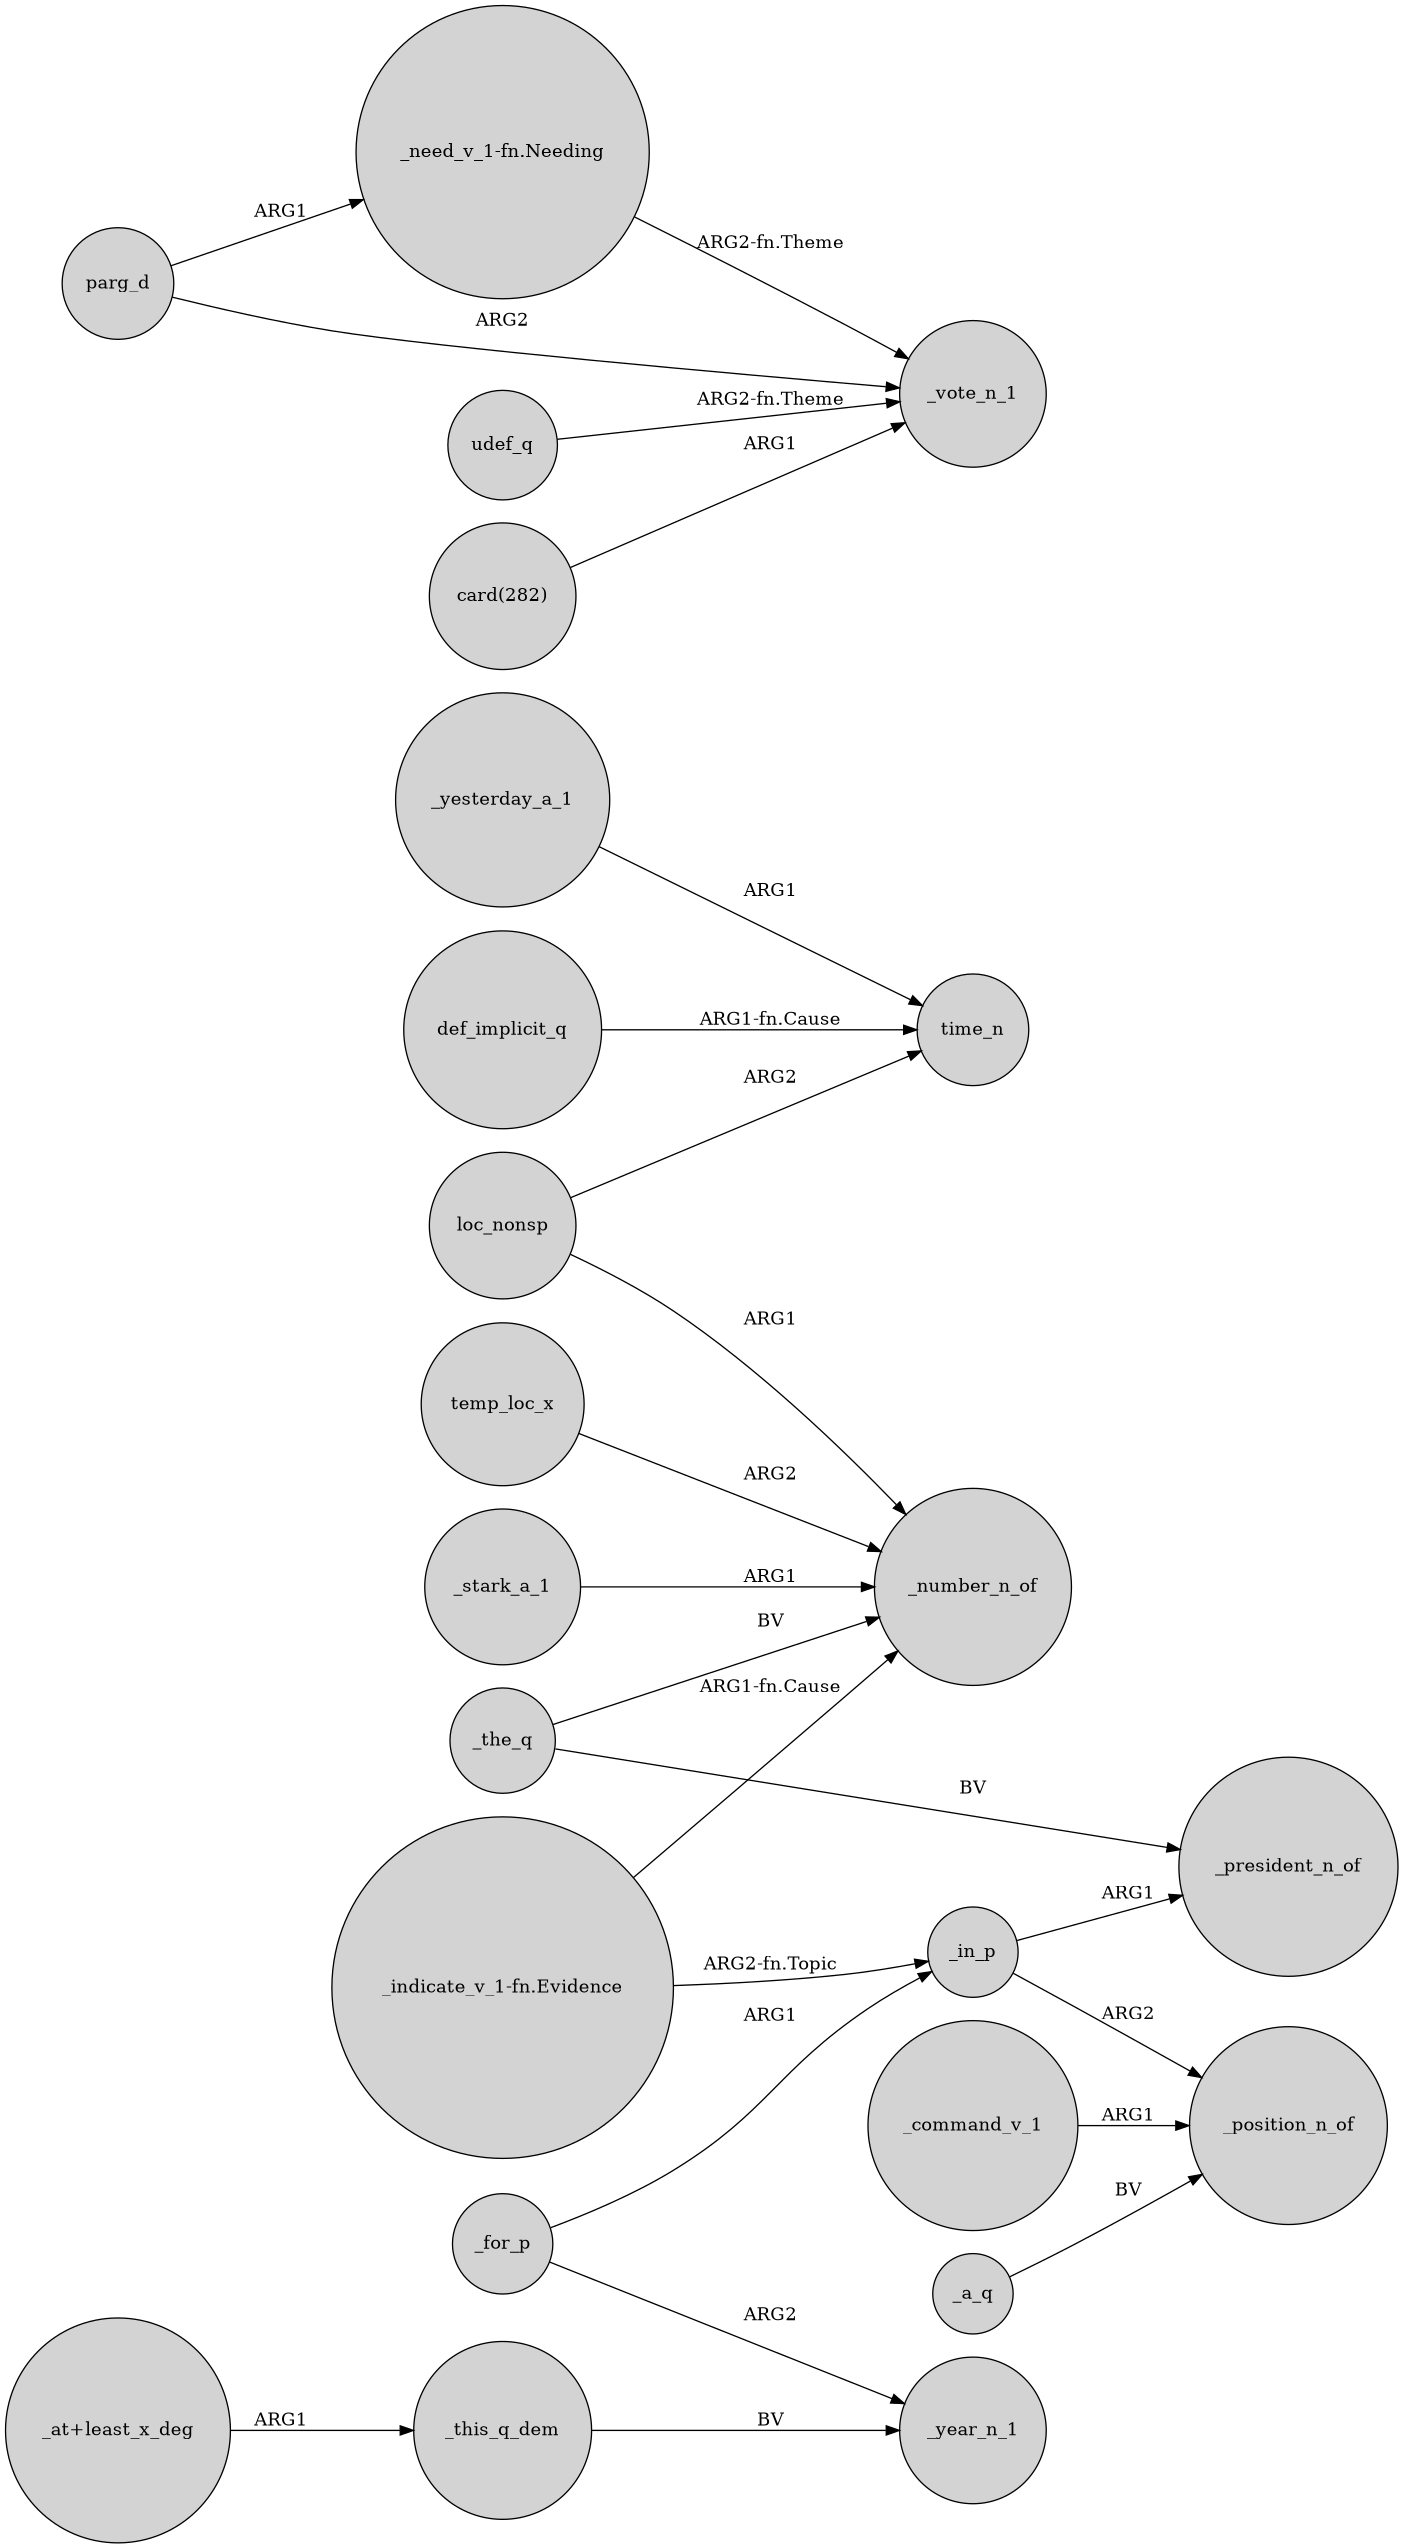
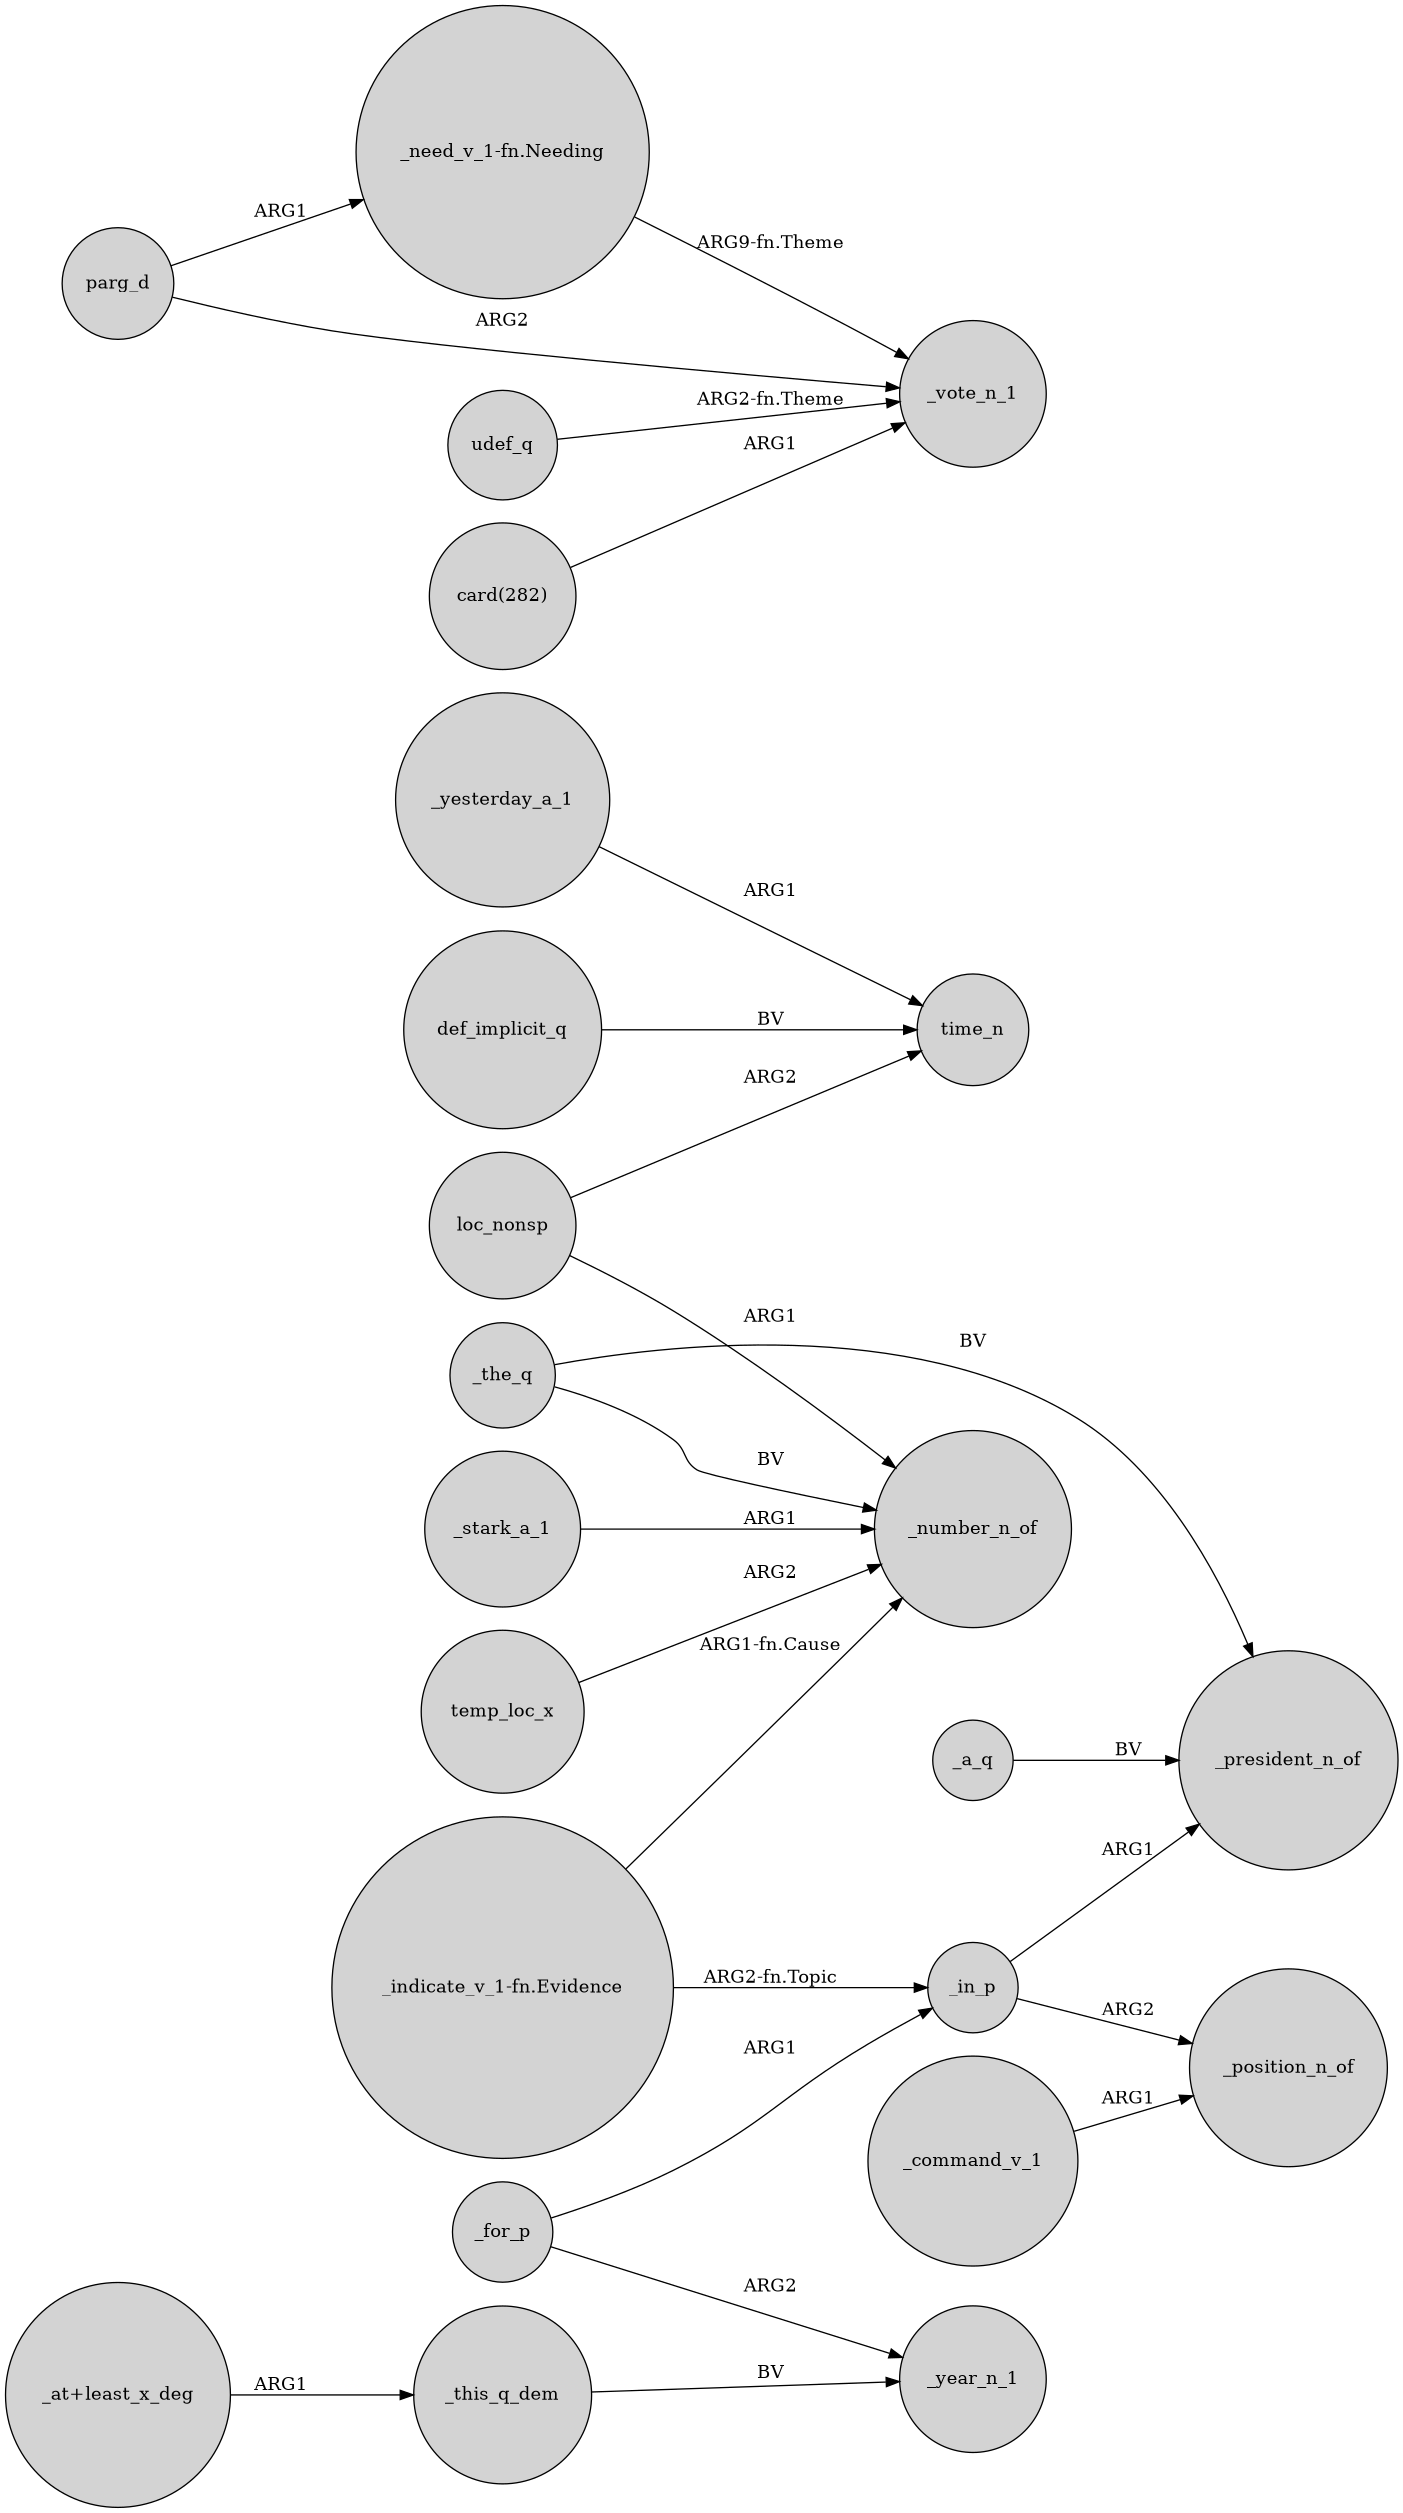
  digraph {
    rankdir=LR
    node [shape=circle style=filled]
    _yesterday_a_1
    time_n
    _in_p
    _president_n_of
    _position_n_of
    _for_p
    _year_n_1
    def_implicit_q
    _this_q_dem
    temp_loc_x
    _number_n_of
    "_need_v_1-fn.Needing"
    _vote_n_1
    "_at+least_x_deg"
    _the_q
    _command_v_1
    loc_nonsp
    parg_d
    _a_q
    "_indicate_v_1-fn.Evidence"
    _stark_a_1
    udef_q
    "card(282)"
    _yesterday_a_1 -> time_n [label=ARG1]
    _in_p -> _president_n_of [label=ARG1]
    _in_p -> _position_n_of [label=ARG2]
    _for_p -> _in_p [label=ARG1]
    _for_p -> _year_n_1 [label=ARG2]
-   def_implicit_q -> time_n [label="ARG1-fn.Cause"]
+   def_implicit_q -> time_n [label=BV]
    _this_q_dem -> _year_n_1 [label=BV]
    temp_loc_x -> _number_n_of [label=ARG2]
-   "_need_v_1-fn.Needing" -> _vote_n_1 [label="ARG2-fn.Theme"]
+   "_need_v_1-fn.Needing" -> _vote_n_1 [label="ARG9-fn.Theme"]
    "_at+least_x_deg" -> _this_q_dem [label=ARG1]
    _the_q -> _president_n_of [label=BV]
    _the_q -> _number_n_of [label=BV]
    _command_v_1 -> _position_n_of [label=ARG1]
    loc_nonsp -> time_n [label=ARG2]
    loc_nonsp -> _number_n_of [label=ARG1]
    parg_d -> "_need_v_1-fn.Needing" [label=ARG1]
    parg_d -> _vote_n_1 [label=ARG2]
-   _a_q -> _position_n_of [label=BV]
+   _a_q -> _president_n_of [label=BV]
    "_indicate_v_1-fn.Evidence" -> _in_p [label="ARG2-fn.Topic"]
    "_indicate_v_1-fn.Evidence" -> _number_n_of [label="ARG1-fn.Cause"]
    _stark_a_1 -> _number_n_of [label=ARG1]
    udef_q -> _vote_n_1 [label="ARG2-fn.Theme"]
    "card(282)" -> _vote_n_1 [label=ARG1]
  }
